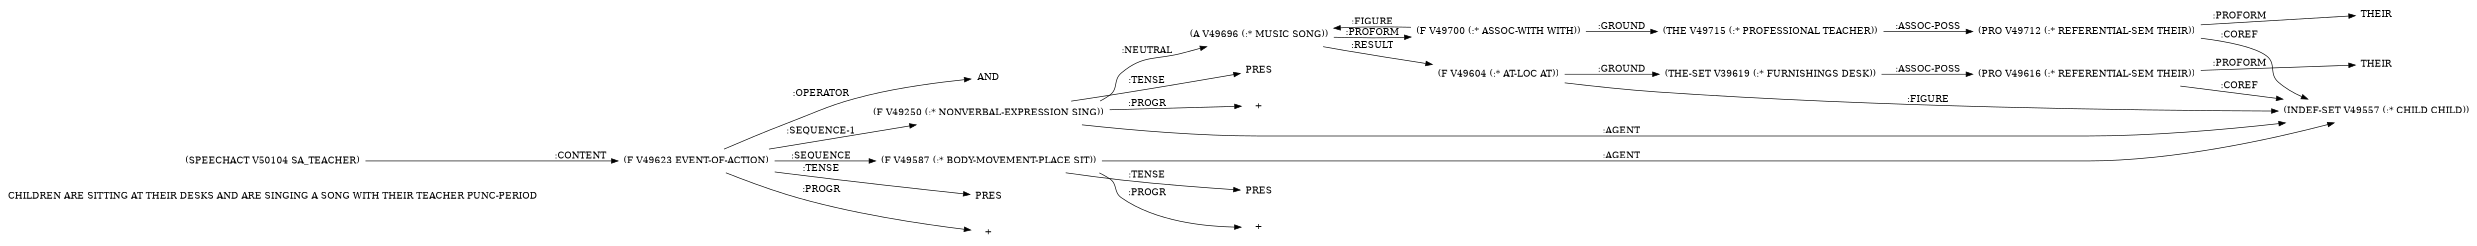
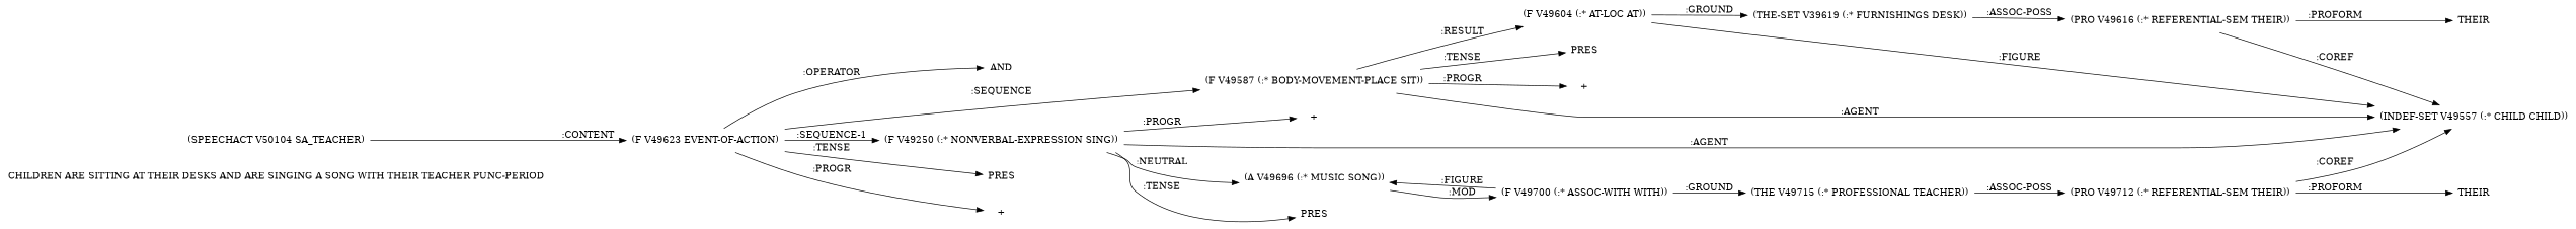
  digraph {
    rankdir=LR
    node [shape=none]
    "CHILDREN ARE SITTING AT THEIR DESKS AND ARE SINGING A SONG WITH THEIR TEACHER PUNC-PERIOD"
    n2 [label="(SPEECHACT V50104 SA_TEACHER)"]
    n3 [label="(F V49623 EVENT-OF-ACTION)"]
    n4 [label=AND]
    n5 [label="(F V49587 (:* BODY-MOVEMENT-PLACE SIT))"]
    n6 [label="(F V49250 (:* NONVERBAL-EXPRESSION SING))"]
    n7 [label=PRES]
    n8 [label="+"]
    n9 [label="(F V49604 (:* AT-LOC AT))"]
    n10 [label="(INDEF-SET V49557 (:* CHILD CHILD))"]
    n11 [label=PRES]
    n12 [label="+"]
    n13 [label="(A V49696 (:* MUSIC SONG))"]
    n14 [label=PRES]
    n15 [label="+"]
    n16 [label="(THE-SET V39619 (:* FURNISHINGS DESK))"]
    n17 [label="(F V49700 (:* ASSOC-WITH WITH))"]
    n18 [label="(PRO V49616 (:* REFERENTIAL-SEM THEIR))"]
    n19 [label=THEIR]
    n20 [label="(THE V49715 (:* PROFESSIONAL TEACHER))"]
    n21 [label="(PRO V49712 (:* REFERENTIAL-SEM THEIR))"]
    n22 [label=THEIR]
    n2 -> n3 [label=":CONTENT"]
    n3 -> n4 [label=":OPERATOR"]
    n3 -> n5 [label=":SEQUENCE"]
    n3 -> n6 [label=":SEQUENCE-1"]
    n3 -> n7 [label=":TENSE"]
    n3 -> n8 [label=":PROGR"]
-   n13 -> n9 [label=":RESULT"]
+   n5 -> n9 [label=":RESULT"]
    n5 -> n10 [label=":AGENT"]
    n5 -> n11 [label=":TENSE"]
    n5 -> n12 [label=":PROGR"]
    n6 -> n10 [label=":AGENT"]
    n6 -> n13 [label=":NEUTRAL"]
    n6 -> n14 [label=":TENSE"]
    n6 -> n15 [label=":PROGR"]
    n9 -> n10 [label=":FIGURE"]
    n9 -> n16 [label=":GROUND"]
-   n13 -> n17 [label=":PROFORM"]
+   n13 -> n17 [label=":MOD"]
    n16 -> n18 [label=":ASSOC-POSS"]
    n17 -> n13 [label=":FIGURE"]
    n17 -> n20 [label=":GROUND"]
    n18 -> n10 [label=":COREF"]
    n18 -> n19 [label=":PROFORM"]
    n20 -> n21 [label=":ASSOC-POSS"]
    n21 -> n10 [label=":COREF"]
    n21 -> n22 [label=":PROFORM"]
  }
